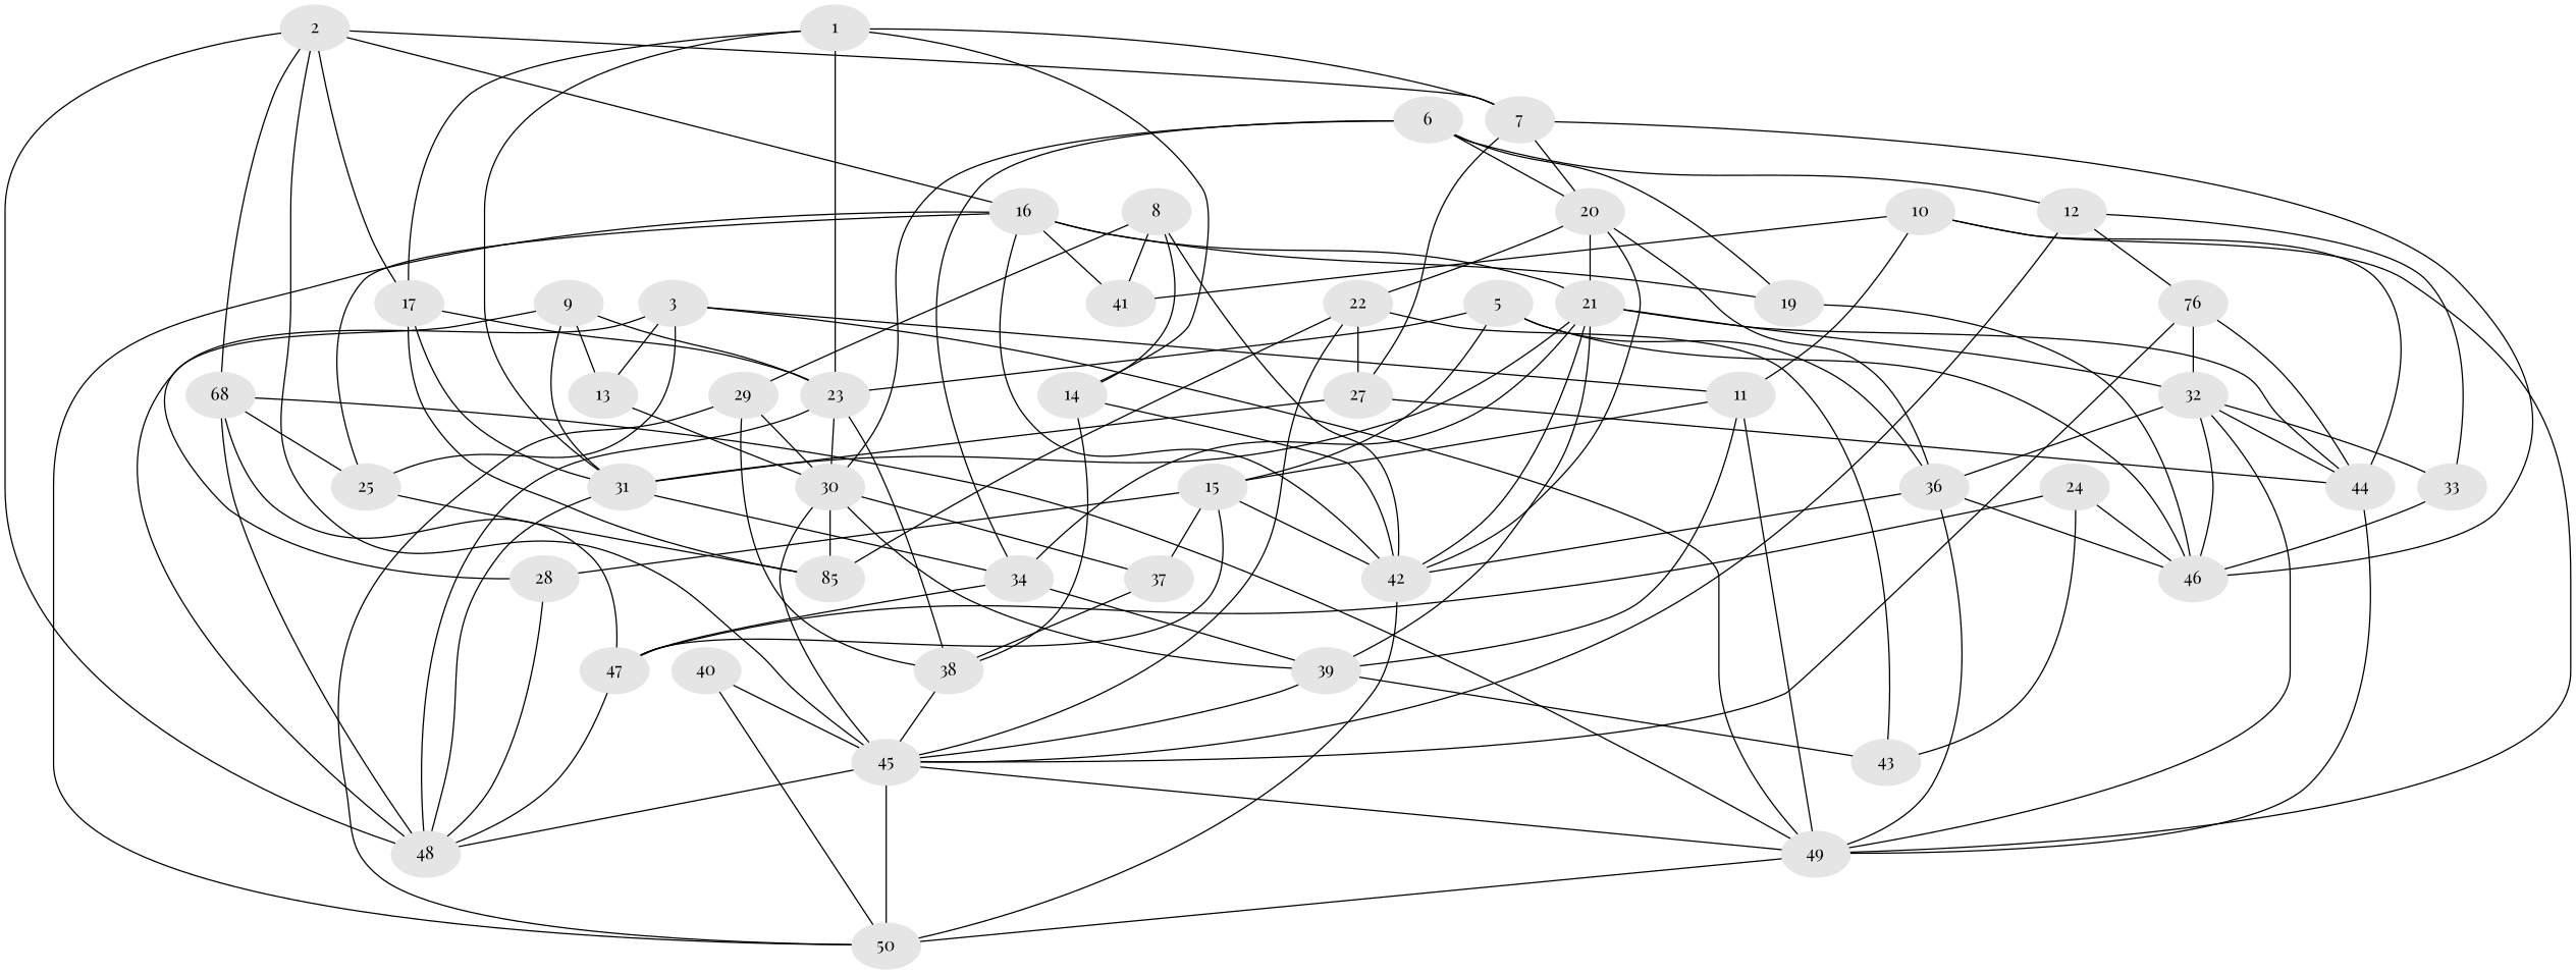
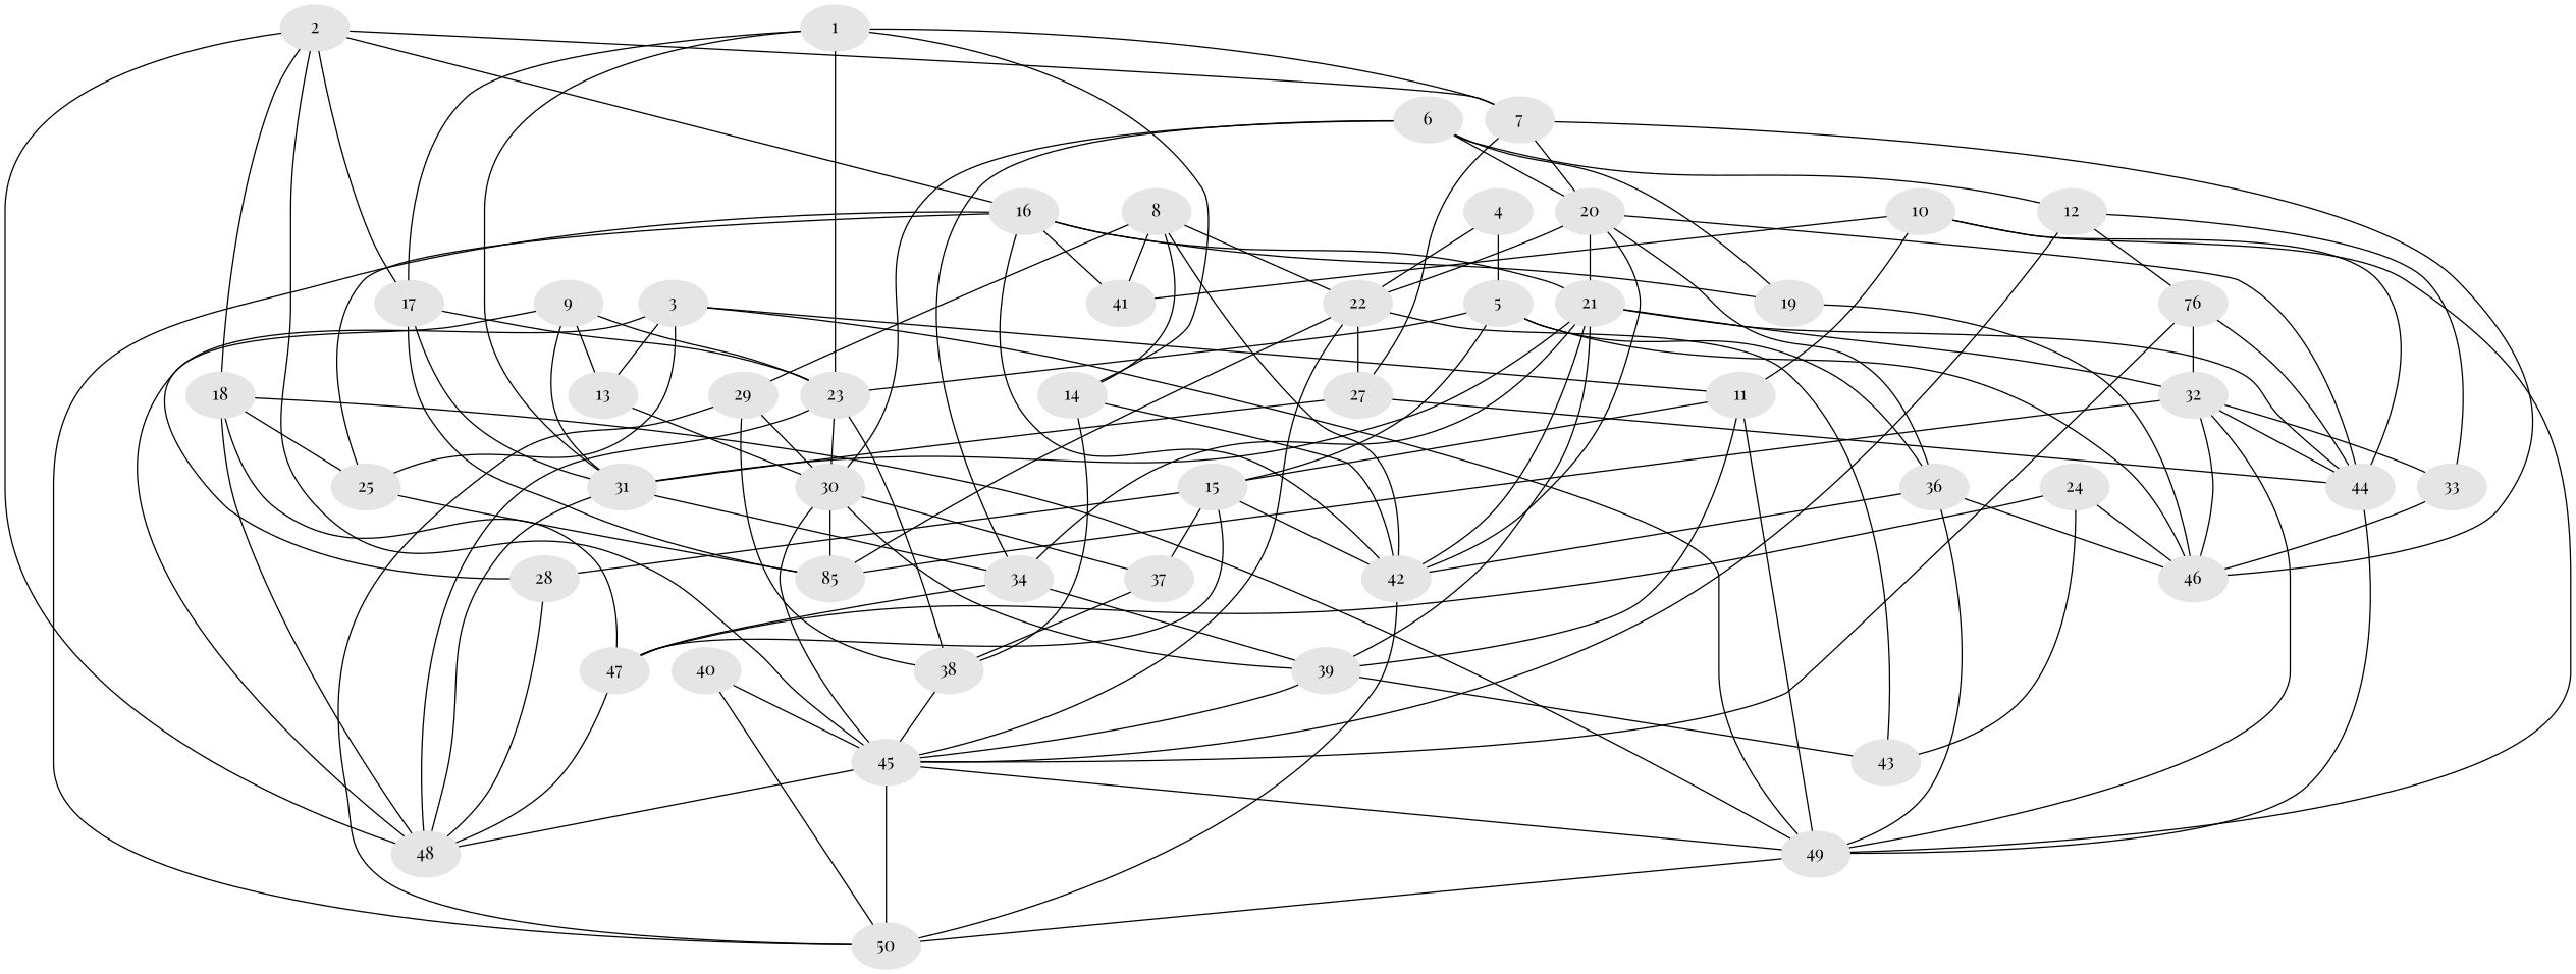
  graph {
    fontname="Playfair Display"
    node [color=gray90 fontname="Playfair Display" style=filled]
    edge [fontname="Playfair Display" weight=1.0]
    1
    7
    14
    17
    23
    31
    46
    20
    27
    42
    38
    n12 [label=85]
    48
    30
    34
    2
    16
-   18 [label=68]
+   18
    45
    25
    19
    41
    21
    50
    49
    47
    3
    11
    13
    15
    39
+   4
    5
    22
    36
    43
    28
    37
    6
    12
    n41 [label=76]
    33
    44
    8
    29
    9
    10
    32
    24
    40
    1 -- 7
    1 -- 14
    1 -- 17
    1 -- 23
    1 -- 31
    7 -- 46
    7 -- 20
    7 -- 27
    14 -- 42
    14 -- 38
    17 -- 23
    17 -- 31
    17 -- n12
    23 -- 38
    23 -- 48 [weight=3.0]
    23 -- 30
    31 -- 48
    31 -- 34 [weight=2.0]
    20 -- 42
    20 -- 21
    20 -- 22
    20 -- 36
+   20 -- 44
    27 -- 31
    27 -- 44
    42 -- 50 [weight=2.0]
    38 -- 45
    30 -- n12
    30 -- 45
    30 -- 39
    30 -- 37
    34 -- 47 [weight=2.0]
    34 -- 39
    2 -- 7
    2 -- 17
    2 -- 48
    2 -- 16
    2 -- 18
    2 -- 45
    16 -- 42
    16 -- 25
    16 -- 19
    16 -- 41
    16 -- 21
    16 -- 50
    18 -- 48
    18 -- 25
    18 -- 49
    18 -- 47
    45 -- 48 [weight=2.0]
    45 -- 50
    45 -- 49
    25 -- n12
    19 -- 46
    21 -- 31
    21 -- 42
    21 -- 34
    21 -- 39
    21 -- 44
    21 -- 32
    49 -- 50
    47 -- 48
    3 -- 48
    3 -- 25
    3 -- 49
    3 -- 11
    3 -- 13
    11 -- 49
    11 -- 15
    11 -- 39
    13 -- 30
    15 -- 42 [weight=2.0]
    15 -- 47
    15 -- 28
    15 -- 37
    39 -- 45
    39 -- 43 [weight=2.0]
+   4 -- 5
+   4 -- 22
    5 -- 23
    5 -- 46
    5 -- 15
    5 -- 36
    22 -- 27 [weight=2.0]
    22 -- n12
    22 -- 45
    22 -- 43
    36 -- 46
    36 -- 42
    36 -- 49
    28 -- 48
    37 -- 38
    6 -- 20
    6 -- 30
    6 -- 34
    6 -- 19
    6 -- 12
    12 -- 45
    12 -- n41
    12 -- 33
    n41 -- 45
    n41 -- 44
    n41 -- 32 [weight=2.0]
    33 -- 46
    44 -- 49
    8 -- 14
    8 -- 42
    8 -- 41 [weight=2.0]
+   8 -- 22
    8 -- 29
    29 -- 38
    29 -- 30
    29 -- 50
    9 -- 23
    9 -- 31
    9 -- 13
    9 -- 28
    10 -- 41
    10 -- 49
    10 -- 11
    10 -- 44
    32 -- 46
-   32 -- 36
+   32 -- n12
    32 -- 49
    32 -- 33 [weight=2.0]
    32 -- 44
    24 -- 46
    24 -- 47
    24 -- 43
    40 -- 45 [weight=2.0]
    40 -- 50
  }
